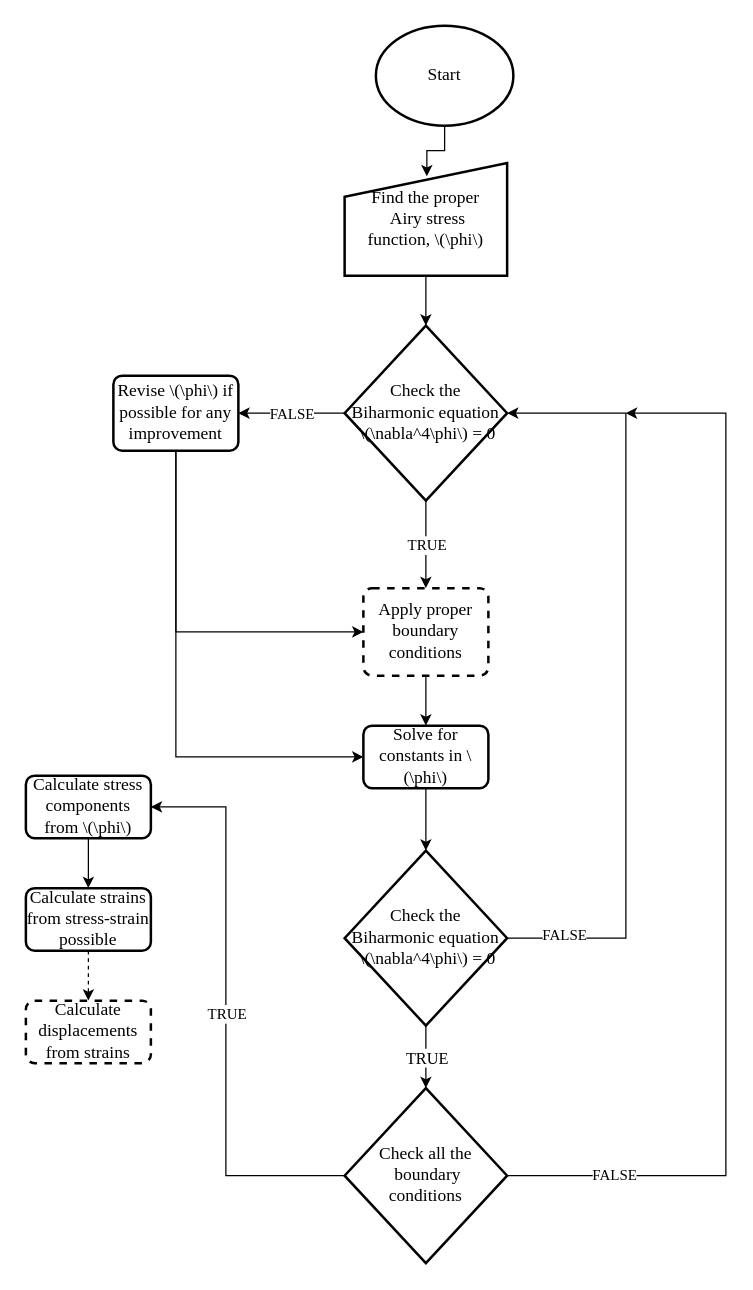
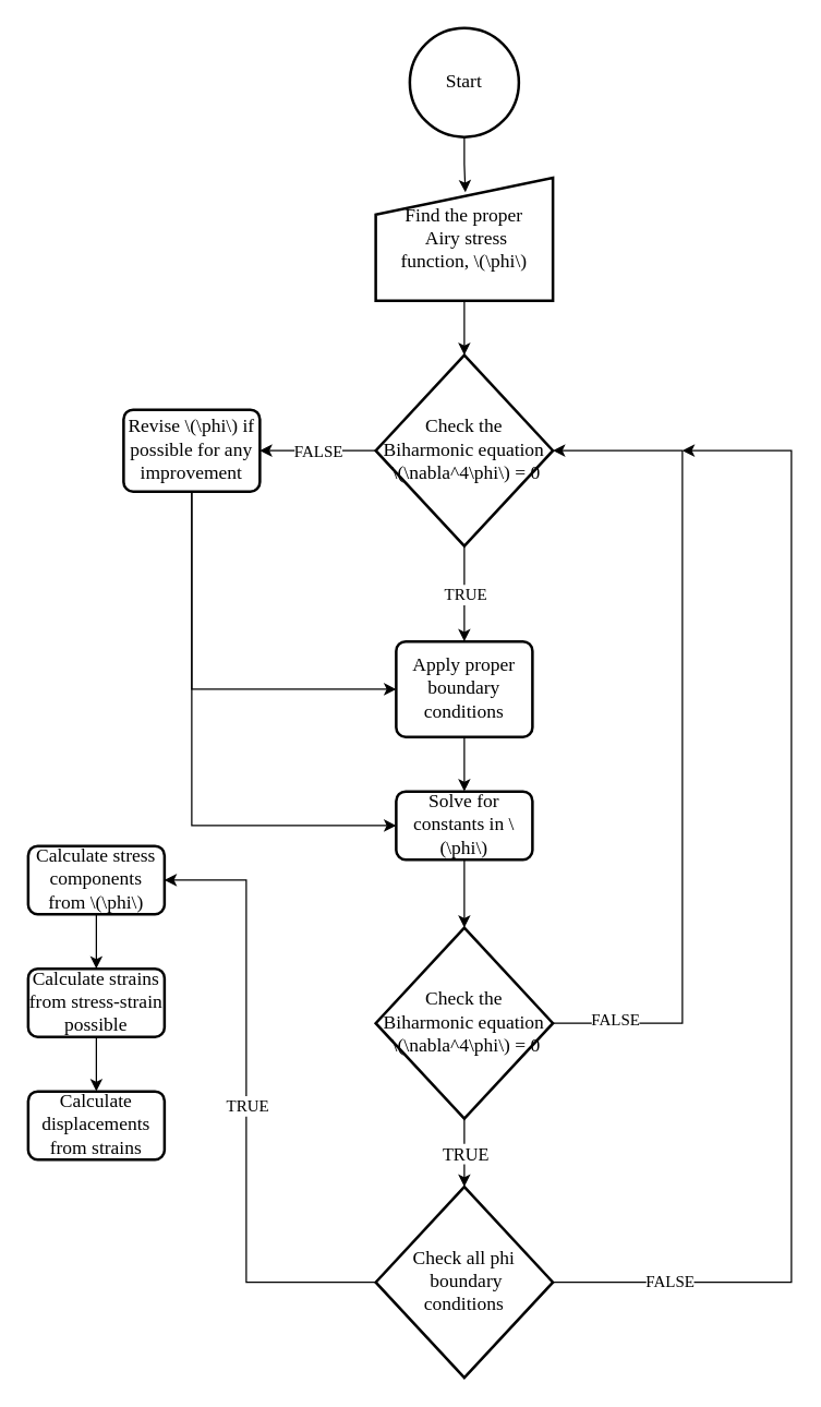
  <mxCell id="0" />
  <mxCell id="1" parent="0" />
  <mxCell id="2" style="edgeStyle=orthogonalEdgeStyle;rounded=0;orthogonalLoop=1;jettySize=auto;html=1;exitX=0.5;exitY=1;exitDx=0;exitDy=0;exitPerimeter=0;entryX=0.506;entryY=0.117;entryDx=0;entryDy=0;entryPerimeter=0;fontFamily=Times New Roman;fontSize=12;" parent="1" source="3" target="6" edge="1"><mxGeometry relative="1" as="geometry" /></mxCell>
- <mxCell id="3" value="Start" style="strokeWidth=2;html=1;shape=mxgraph.flowchart.start_2;whiteSpace=wrap;fontFamily=Times New Roman;fontSize=14;fillColor=none;" parent="1" vertex="1"><mxGeometry x="300" y="20" width="110" height="80" as="geometry" /></mxCell>
+ <mxCell id="3" value="Start" style="strokeWidth=2;html=1;shape=mxgraph.flowchart.start_2;whiteSpace=wrap;fontFamily=Times New Roman;fontSize=14;fillColor=none;" parent="1" vertex="1"><mxGeometry x="300" y="20" width="80" height="80" as="geometry" /></mxCell>
  <mxCell id="4" value="Check the &lt;br style=&quot;font-size: 14px;&quot;&gt;Biharmonic equation&lt;br style=&quot;font-size: 14px;&quot;&gt;&amp;nbsp;\(\nabla^4\phi\) = 0" style="strokeWidth=2;html=1;shape=mxgraph.flowchart.decision;whiteSpace=wrap;fontFamily=Times New Roman;fontSize=14;fillColor=none;" parent="1" vertex="1"><mxGeometry x="275" y="260" width="130" height="140" as="geometry" /></mxCell>
  <mxCell id="5" style="edgeStyle=orthogonalEdgeStyle;rounded=0;orthogonalLoop=1;jettySize=auto;html=1;entryX=0.5;entryY=0;entryDx=0;entryDy=0;entryPerimeter=0;fontFamily=Times New Roman;fontSize=12;" parent="1" source="6" target="4" edge="1"><mxGeometry relative="1" as="geometry" /></mxCell>
  <mxCell id="6" value="&lt;span style=&quot;font-size: 14px;&quot;&gt;Find the proper&lt;/span&gt;&lt;br style=&quot;font-size: 14px;&quot;&gt;&lt;span style=&quot;font-size: 14px;&quot;&gt;&amp;nbsp;Airy stress&lt;/span&gt;&lt;br style=&quot;font-size: 14px;&quot;&gt;&lt;span style=&quot;font-size: 14px;&quot;&gt;function, \(\phi\)&lt;/span&gt;" style="html=1;strokeWidth=2;shape=manualInput;whiteSpace=wrap;rounded=1;size=27;arcSize=0;fontFamily=Times New Roman;fontSize=14;fillColor=none;" parent="1" vertex="1"><mxGeometry x="275" y="130" width="130" height="90" as="geometry" /></mxCell>
  <mxCell id="7" style="edgeStyle=orthogonalEdgeStyle;rounded=0;orthogonalLoop=1;jettySize=auto;html=1;exitX=0.5;exitY=1;exitDx=0;exitDy=0;entryX=0.5;entryY=0;entryDx=0;entryDy=0;fontFamily=Times New Roman;fontSize=12;" parent="1" source="8" target="12" edge="1"><mxGeometry relative="1" as="geometry" /></mxCell>
- <mxCell id="8" value="Apply proper boundary conditions" style="rounded=1;whiteSpace=wrap;html=1;absoluteArcSize=1;arcSize=14;strokeWidth=2;fontFamily=Times New Roman;fontSize=14;fillColor=none;dashed=1;" parent="1" vertex="1"><mxGeometry x="290" y="470" width="100" height="70" as="geometry" /></mxCell>
+ <mxCell id="8" value="Apply proper boundary conditions" style="rounded=1;whiteSpace=wrap;html=1;absoluteArcSize=1;arcSize=14;strokeWidth=2;fontFamily=Times New Roman;fontSize=14;fillColor=none;" parent="1" vertex="1"><mxGeometry x="290" y="470" width="100" height="70" as="geometry" /></mxCell>
  <mxCell id="9" value="" style="endArrow=classic;html=1;fontFamily=Times New Roman;fontSize=12;entryX=0.5;entryY=0;entryDx=0;entryDy=0;" parent="1" target="8" edge="1"><mxGeometry relative="1" as="geometry"><mxPoint x="340" y="400" as="sourcePoint" /><mxPoint x="440" y="400" as="targetPoint" /></mxGeometry></mxCell>
  <mxCell id="10" value="TRUE" style="edgeLabel;resizable=0;html=1;align=center;verticalAlign=middle;fontFamily=Times New Roman;fontSize=12;" parent="9" connectable="0" vertex="1"><mxGeometry relative="1" as="geometry" /></mxCell>
  <mxCell id="11" style="edgeStyle=orthogonalEdgeStyle;rounded=0;orthogonalLoop=1;jettySize=auto;html=1;exitX=0.5;exitY=1;exitDx=0;exitDy=0;entryX=0.5;entryY=0;entryDx=0;entryDy=0;entryPerimeter=0;fontFamily=Times New Roman;fontSize=12;" parent="1" source="12" target="13" edge="1"><mxGeometry relative="1" as="geometry" /></mxCell>
  <mxCell id="12" value="Solve for constants in \(\phi\)" style="rounded=1;whiteSpace=wrap;html=1;absoluteArcSize=1;arcSize=14;strokeWidth=2;fontFamily=Times New Roman;fontSize=14;fillColor=none;" parent="1" vertex="1"><mxGeometry x="290" y="580" width="100" height="50" as="geometry" /></mxCell>
  <mxCell id="13" value="Check the &lt;br style=&quot;font-size: 14px;&quot;&gt;Biharmonic equation&lt;br style=&quot;font-size: 14px;&quot;&gt;&amp;nbsp;\(\nabla^4\phi\) = 0" style="strokeWidth=2;html=1;shape=mxgraph.flowchart.decision;whiteSpace=wrap;fontFamily=Times New Roman;fontSize=14;fillColor=none;" parent="1" vertex="1"><mxGeometry x="275" y="680" width="130" height="140" as="geometry" /></mxCell>
- <mxCell id="14" value="Check all the&lt;br style=&quot;font-size: 14px;&quot;&gt;&amp;nbsp;boundary &lt;br style=&quot;font-size: 14px;&quot;&gt;conditions" style="strokeWidth=2;html=1;shape=mxgraph.flowchart.decision;whiteSpace=wrap;fontFamily=Times New Roman;fontSize=14;fillColor=none;" parent="1" vertex="1"><mxGeometry x="275" y="870" width="130" height="140" as="geometry" /></mxCell>
+ <mxCell id="14" value="Check all phi&lt;br style=&quot;font-size: 14px;&quot;&gt;&amp;nbsp;boundary &lt;br style=&quot;font-size: 14px;&quot;&gt;conditions" style="strokeWidth=2;html=1;shape=mxgraph.flowchart.decision;whiteSpace=wrap;fontFamily=Times New Roman;fontSize=14;fillColor=none;" parent="1" vertex="1"><mxGeometry x="275" y="870" width="130" height="140" as="geometry" /></mxCell>
  <mxCell id="15" style="edgeStyle=orthogonalEdgeStyle;rounded=0;orthogonalLoop=1;jettySize=auto;html=1;entryX=0.5;entryY=0;entryDx=0;entryDy=0;fontFamily=Times New Roman;fontSize=12;" parent="1" source="16" target="31" edge="1"><mxGeometry relative="1" as="geometry" /></mxCell>
  <mxCell id="16" value="Calculate stress components from \(\phi\)" style="rounded=1;whiteSpace=wrap;html=1;absoluteArcSize=1;arcSize=14;strokeWidth=2;fontFamily=Times New Roman;fontSize=14;fillColor=none;" parent="1" vertex="1"><mxGeometry x="20" y="620" width="100" height="50" as="geometry" /></mxCell>
  <mxCell id="17" style="edgeStyle=orthogonalEdgeStyle;rounded=0;orthogonalLoop=1;jettySize=auto;html=1;exitX=0.5;exitY=1;exitDx=0;exitDy=0;entryX=0;entryY=0.5;entryDx=0;entryDy=0;fontFamily=Times New Roman;fontSize=12;" parent="1" source="19" target="8" edge="1"><mxGeometry relative="1" as="geometry" /></mxCell>
  <mxCell id="18" style="edgeStyle=orthogonalEdgeStyle;rounded=0;orthogonalLoop=1;jettySize=auto;html=1;exitX=0.5;exitY=1;exitDx=0;exitDy=0;entryX=0;entryY=0.5;entryDx=0;entryDy=0;fontFamily=Times New Roman;fontSize=12;" parent="1" source="19" target="12" edge="1"><mxGeometry relative="1" as="geometry" /></mxCell>
  <mxCell id="19" value="Revise \(\phi\) if possible for any improvement" style="rounded=1;whiteSpace=wrap;html=1;absoluteArcSize=1;arcSize=14;strokeWidth=2;fontFamily=Times New Roman;fontSize=14;fillColor=none;" parent="1" vertex="1"><mxGeometry x="90" y="300" width="100" height="60" as="geometry" /></mxCell>
  <mxCell id="20" value="" style="endArrow=classic;html=1;fontFamily=Times New Roman;fontSize=12;exitX=0;exitY=0.5;exitDx=0;exitDy=0;exitPerimeter=0;entryX=1;entryY=0.5;entryDx=0;entryDy=0;" parent="1" source="4" target="19" edge="1"><mxGeometry relative="1" as="geometry"><mxPoint x="310" y="390" as="sourcePoint" /><mxPoint x="410" y="390" as="targetPoint" /></mxGeometry></mxCell>
  <mxCell id="21" value="FALSE" style="edgeLabel;resizable=0;html=1;align=center;verticalAlign=middle;fontFamily=Times New Roman;fontSize=12;" parent="20" connectable="0" vertex="1"><mxGeometry relative="1" as="geometry" /></mxCell>
  <mxCell id="22" value="" style="endArrow=classic;html=1;fontFamily=Times New Roman;fontSize=12;exitX=0.5;exitY=1;exitDx=0;exitDy=0;exitPerimeter=0;entryX=0.5;entryY=0;entryDx=0;entryDy=0;entryPerimeter=0;" parent="1" source="13" target="14" edge="1"><mxGeometry relative="1" as="geometry"><mxPoint x="310" y="560" as="sourcePoint" /><mxPoint x="348" y="875" as="targetPoint" /></mxGeometry></mxCell>
  <mxCell id="23" value="TRUE" style="edgeLabel;resizable=0;html=1;align=center;verticalAlign=middle;fontFamily=Times New Roman;fontSize=13;" parent="22" connectable="0" vertex="1"><mxGeometry relative="1" as="geometry" /></mxCell>
  <mxCell id="24" value="" style="endArrow=classic;html=1;fontFamily=Times New Roman;fontSize=12;entryX=1;entryY=0.5;entryDx=0;entryDy=0;entryPerimeter=0;rounded=0;" parent="1" target="4" edge="1"><mxGeometry relative="1" as="geometry"><mxPoint x="405" y="750" as="sourcePoint" /><mxPoint x="410" y="640" as="targetPoint" /><Array as="points"><mxPoint x="500" y="750" /><mxPoint x="500" y="620" /><mxPoint x="500" y="330" /></Array></mxGeometry></mxCell>
  <mxCell id="25" value="FALSE" style="edgeLabel;resizable=0;html=1;align=center;verticalAlign=middle;fontFamily=Times New Roman;fontSize=12;" parent="24" connectable="0" vertex="1"><mxGeometry relative="1" as="geometry"><mxPoint x="-50" y="207.5" as="offset" /></mxGeometry></mxCell>
  <mxCell id="26" value="" style="endArrow=classic;html=1;fontFamily=Times New Roman;fontSize=12;exitX=0;exitY=0.5;exitDx=0;exitDy=0;exitPerimeter=0;entryX=1;entryY=0.5;entryDx=0;entryDy=0;rounded=0;" parent="1" source="14" target="16" edge="1"><mxGeometry relative="1" as="geometry"><mxPoint x="310" y="980" as="sourcePoint" /><mxPoint x="410" y="980" as="targetPoint" /><Array as="points"><mxPoint x="180" y="940" /><mxPoint x="180" y="645" /></Array></mxGeometry></mxCell>
  <mxCell id="27" value="TRUE" style="edgeLabel;resizable=0;html=1;align=center;verticalAlign=middle;fontFamily=Times New Roman;fontSize=12;" parent="26" connectable="0" vertex="1"><mxGeometry relative="1" as="geometry" /></mxCell>
  <mxCell id="28" value="" style="endArrow=classic;html=1;fontFamily=Times New Roman;fontSize=12;exitX=1;exitY=0.5;exitDx=0;exitDy=0;exitPerimeter=0;rounded=0;" parent="1" source="14" edge="1"><mxGeometry relative="1" as="geometry"><mxPoint x="310" y="730" as="sourcePoint" /><mxPoint x="500" y="330" as="targetPoint" /><Array as="points"><mxPoint x="580" y="940" /><mxPoint x="580" y="720" /><mxPoint x="580" y="330" /></Array></mxGeometry></mxCell>
  <mxCell id="29" value="FALSE" style="edgeLabel;resizable=0;html=1;align=center;verticalAlign=middle;fontFamily=Times New Roman;fontSize=12;" parent="28" connectable="0" vertex="1"><mxGeometry relative="1" as="geometry"><mxPoint x="-90" y="257.5" as="offset" /></mxGeometry></mxCell>
- <mxCell id="30" style="edgeStyle=orthogonalEdgeStyle;rounded=0;orthogonalLoop=1;jettySize=auto;html=1;entryX=0.5;entryY=0;entryDx=0;entryDy=0;fontFamily=Times New Roman;fontSize=12;dashed=1;" parent="1" source="31" target="32" edge="1"><mxGeometry relative="1" as="geometry" /></mxCell>
+ <mxCell id="30" style="edgeStyle=orthogonalEdgeStyle;rounded=0;orthogonalLoop=1;jettySize=auto;html=1;entryX=0.5;entryY=0;entryDx=0;entryDy=0;fontFamily=Times New Roman;fontSize=12;" parent="1" source="31" target="32" edge="1"><mxGeometry relative="1" as="geometry" /></mxCell>
  <mxCell id="31" value="Calculate strains from stress-strain possible" style="rounded=1;whiteSpace=wrap;html=1;absoluteArcSize=1;arcSize=14;strokeWidth=2;fontFamily=Times New Roman;fontSize=14;fillColor=none;" parent="1" vertex="1"><mxGeometry x="20" y="710" width="100" height="50" as="geometry" /></mxCell>
- <mxCell id="32" value="Calculate displacements from strains" style="rounded=1;whiteSpace=wrap;html=1;absoluteArcSize=1;arcSize=14;strokeWidth=2;fontFamily=Times New Roman;fontSize=14;fillColor=none;dashed=1;" parent="1" vertex="1"><mxGeometry x="20" y="800" width="100" height="50" as="geometry" /></mxCell>
+ <mxCell id="32" value="Calculate displacements from strains" style="rounded=1;whiteSpace=wrap;html=1;absoluteArcSize=1;arcSize=14;strokeWidth=2;fontFamily=Times New Roman;fontSize=14;fillColor=none;" parent="1" vertex="1"><mxGeometry x="20" y="800" width="100" height="50" as="geometry" /></mxCell>
